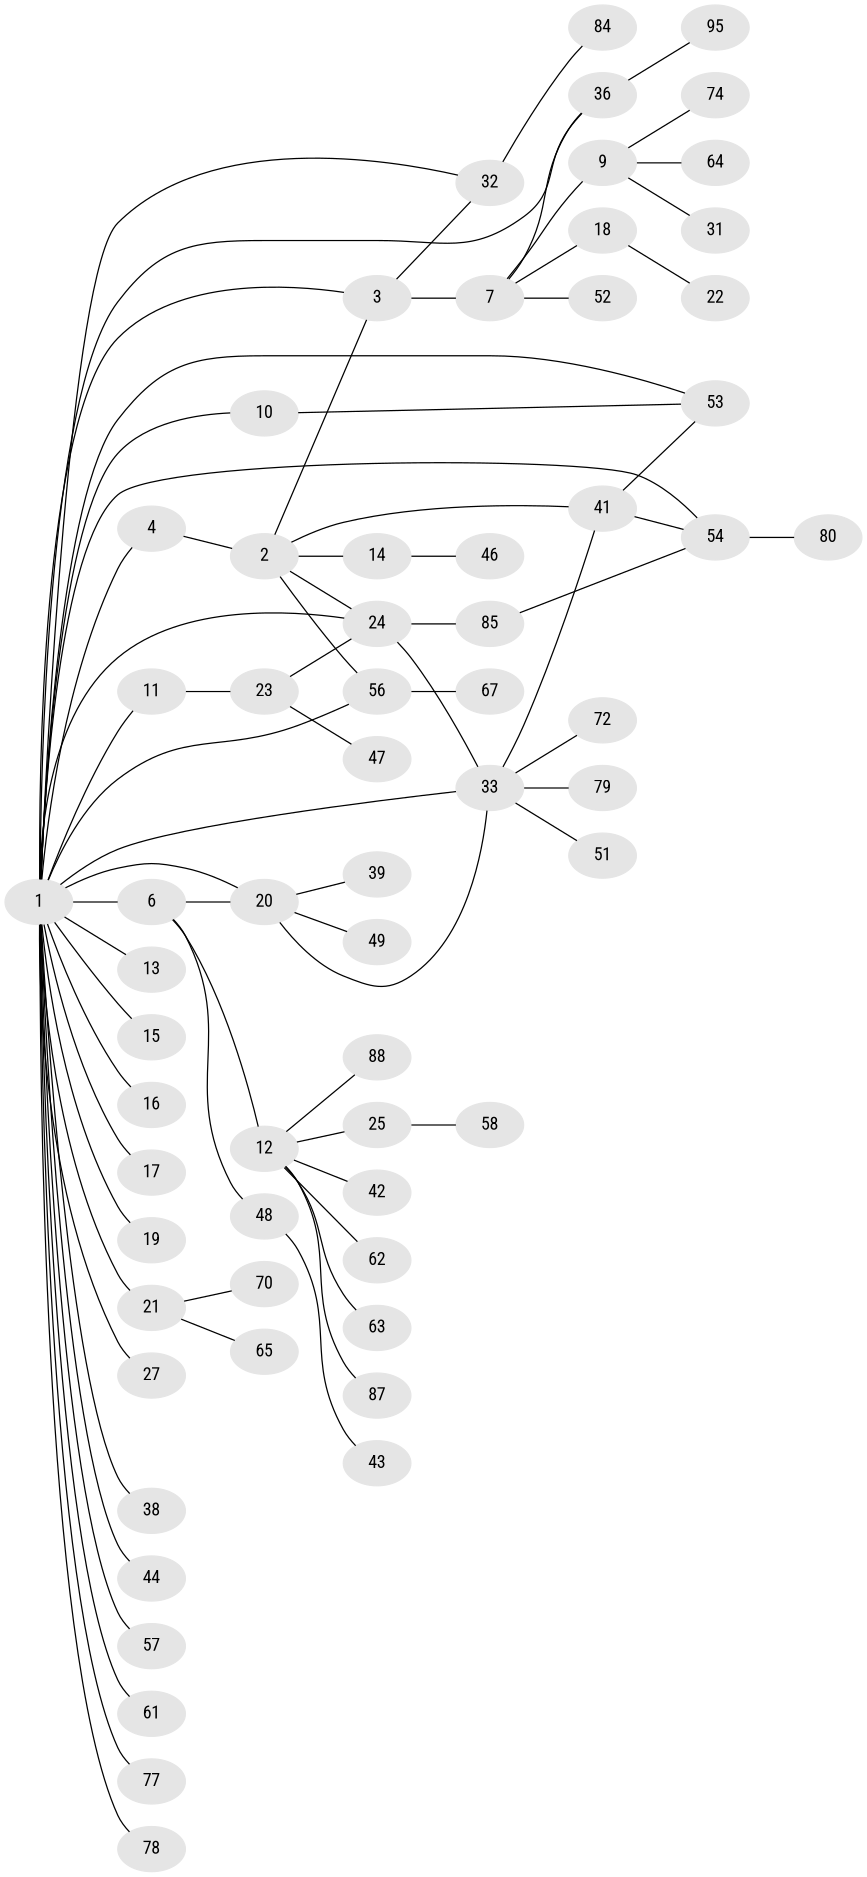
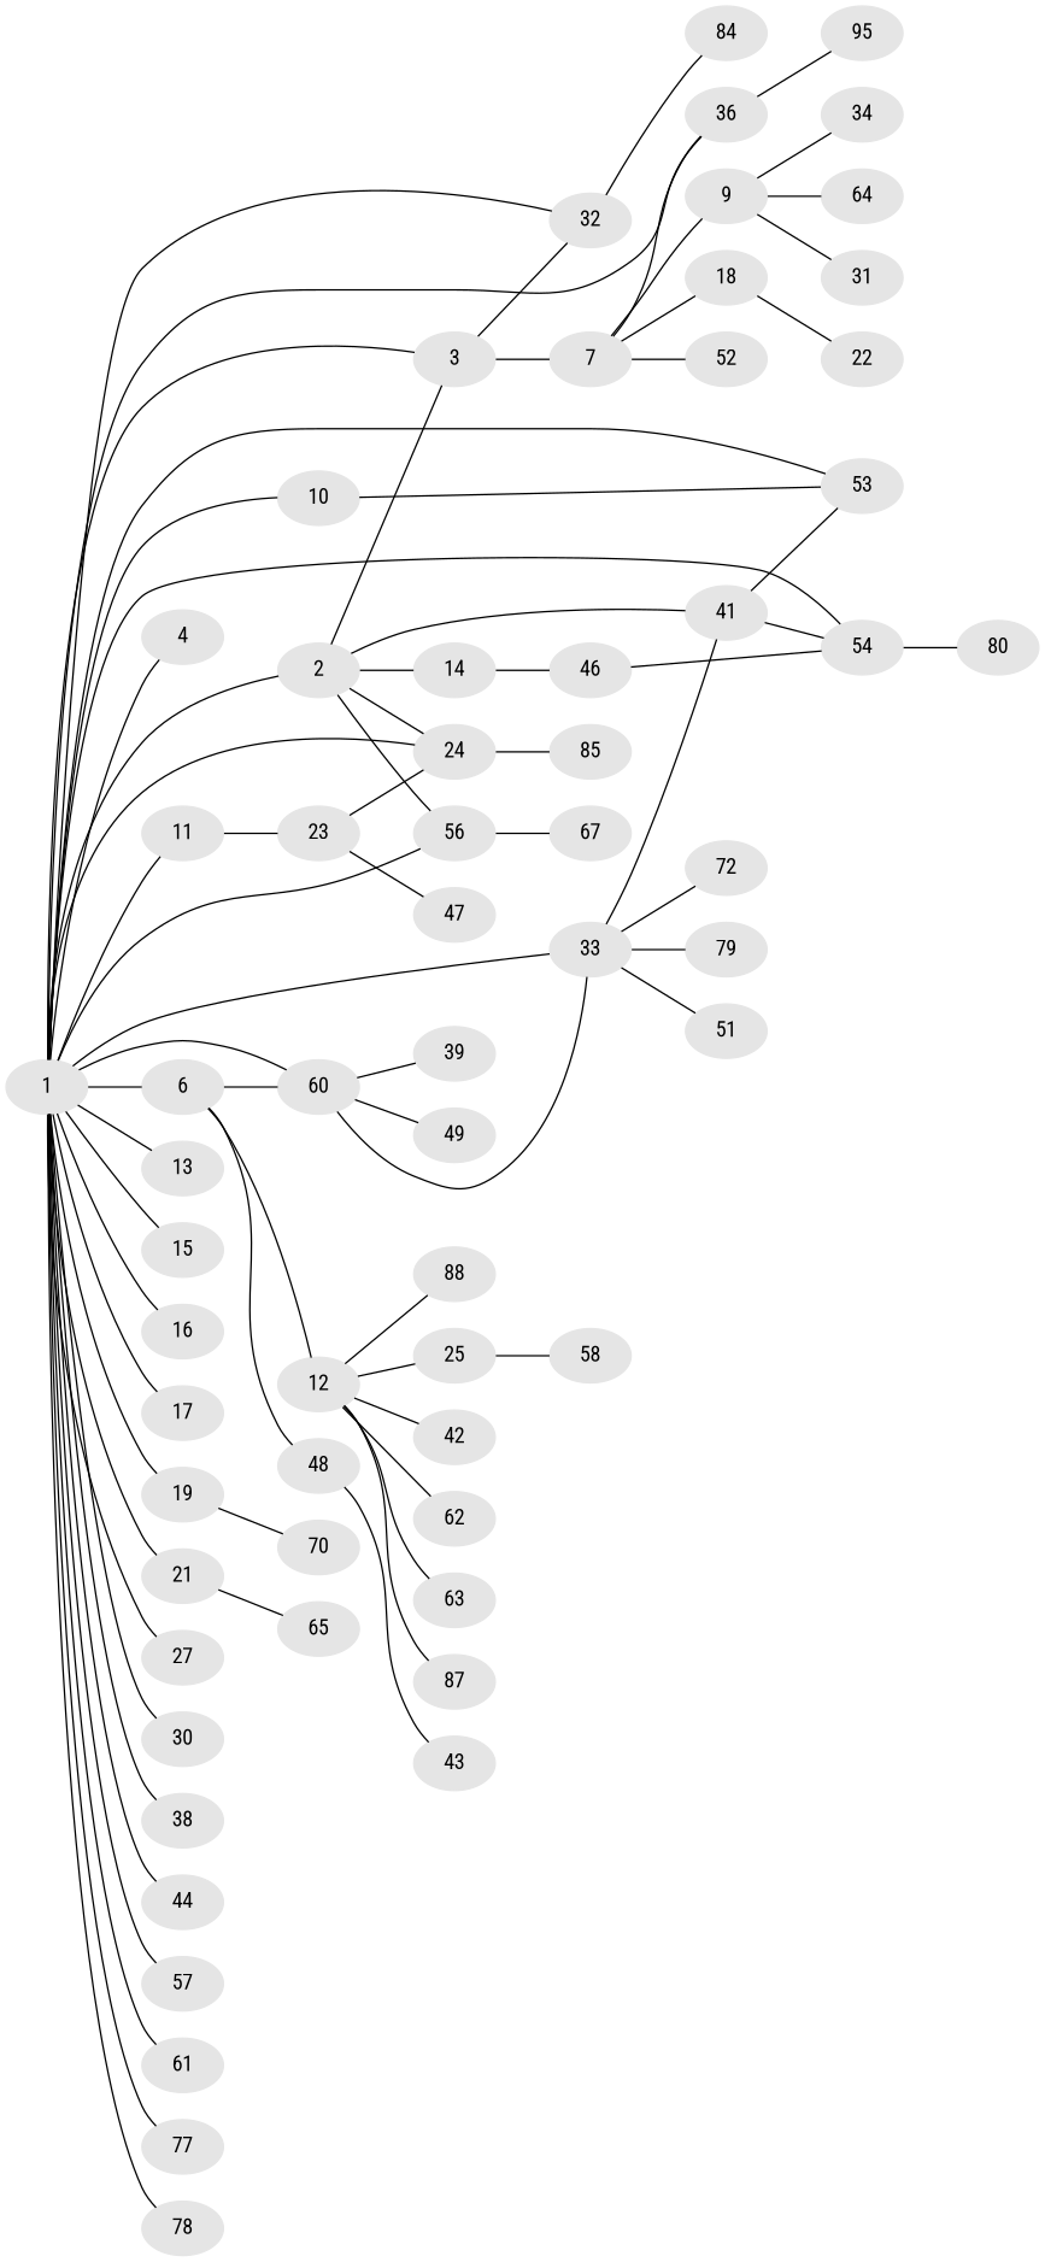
  graph {
    fontname="Roboto Condensed"
    rankdir=LR
    node [color=gray90 fontname="Roboto Condensed" style=filled]
    edge [fontname="Roboto Condensed"]
    1 [super="+8"]
    2 [super="+5"]
    3 [super="+83"]
    4
    6
    10 [super="+59"]
    11
    13
    15
    16
    17
    19
-   20 [super="+40"]
+   20 [super="+40" label=60]
    21 [super="+35"]
    24 [super="+37"]
    27
+   30
    32 [super="+75"]
    33 [super="+69"]
    36
    38
    44 [super="+68"]
    53
    54 [super="+60"]
    56 [super="+74"]
    57
    61 [super="+81"]
    77
    78
    14 [super="+28"]
    41 [super="+55"]
    7 [super="+29"]
    12 [super="+66"]
    48
    23 [super="+73"]
    39
    49
    65 [super="+86"]
    70
    85
    84
    51
    72 [super="+82"]
    79
    n45 [label=95]
    80
    67
    46
    9 [super="+26"]
    18
    52
    25 [super="+71"]
    42 [super="+76"]
    62
    63
    87
    88
    43
    31
-   34 [label=74]
+   34
    64
    22 [super="+50"]
    47
    58
-   4 -- 2
+   1 -- 2
    1 -- 3
    1 -- 4
    1 -- 6
    1 -- 10
    1 -- 11
    1 -- 13
    1 -- 15
    1 -- 16
    1 -- 17
    1 -- 19
    1 -- 20
    1 -- 21
    1 -- 24
    1 -- 27
+   1 -- 30
    1 -- 32 [weight=2]
    1 -- 33
    1 -- 36
    1 -- 38
    1 -- 44
    1 -- 53
    1 -- 54
    1 -- 56
    1 -- 57
    1 -- 61
    1 -- 77
    1 -- 78
    2 -- 3
    2 -- 24
    2 -- 56
    2 -- 14 [weight=2]
    2 -- 41
    3 -- 32
    3 -- 7
    6 -- 20
    6 -- 12
    6 -- 48
    10 -- 53
    11 -- 23
    20 -- 33
    20 -- 39
    20 -- 49
    21 -- 65
-   21 -- 70
-   24 -- 33
+   19 -- 70
    24 -- 85
    32 -- 84
    33 -- 41
    33 -- 51
    33 -- 72
    33 -- 79
    36 -- n45
    54 -- 80
    56 -- 67
    14 -- 46
    41 -- 53
    41 -- 54
    7 -- 36
    7 -- 9
    7 -- 18
    7 -- 52
    12 -- 25
    12 -- 42
    12 -- 62
    12 -- 63
    12 -- 87
    12 -- 88
    48 -- 43
    23 -- 24
    23 -- 47
-   85 -- 54
+   46 -- 54
    9 -- 31
    9 -- 34
    9 -- 64
    18 -- 22
    25 -- 58
  }
